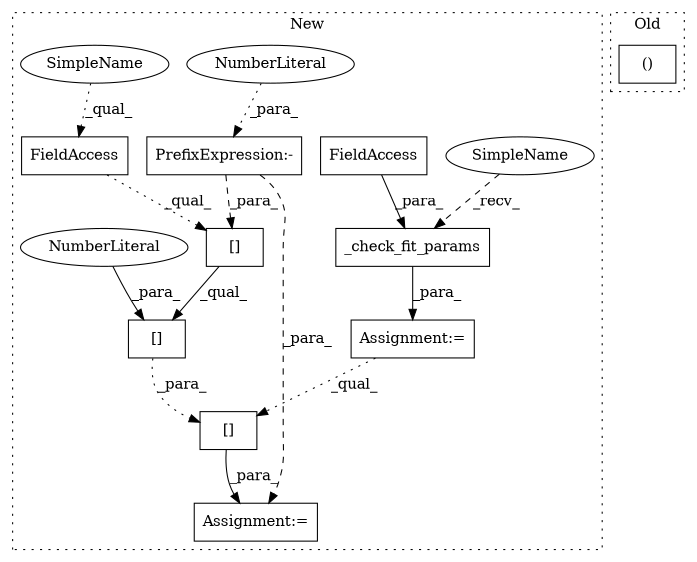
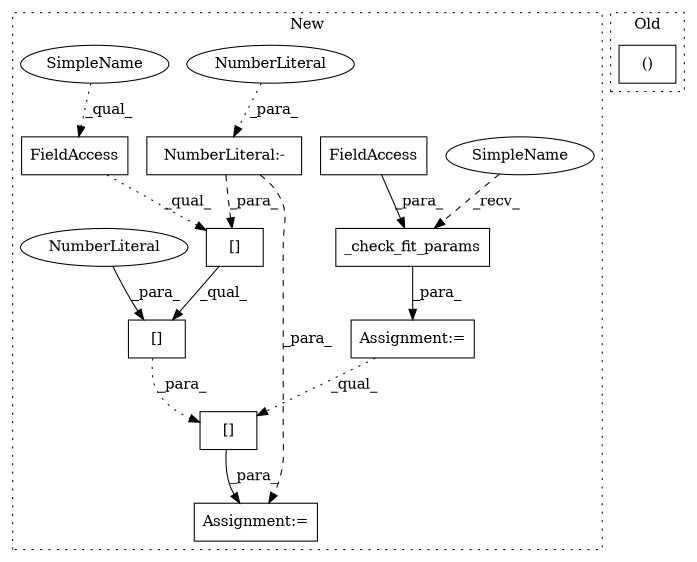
  digraph {
    node [a=2 l=1 s=7933 shape=box]
    edge [style=solid]
    n1 [a=32 l="18,1" label=_check_fit_params s="7820,7848"]
    n2 [l="17,1" label="[]" s="7916,7950"]
-   n3 [a=38 label="PrefixExpression:-" s=7944]
+   n3 [a=38 label="NumberLiteral:-" s=7944]
    n4 [l="11,1" label="[]" s="7933,7946"]
    n5 [a=34 label=NumberLiteral s=7945 shape=ellipse]
    n6 [l="15,1" label="[]" s="7933,7949"]
    n7 [a=34 label=NumberLiteral s=7948 shape=ellipse]
    n8 [a=22 l=10 label=FieldAccess]
    n9 [a=7 label="Assignment:=" s=7814]
    n10 [a=22 l=10 label=FieldAccess s=7838]
    n11 [a=7 label="Assignment:=" s=7915]
    n12 [a=42 l=4 label=SimpleName shape=ellipse]
    n13 [a=42 l=4 label=SimpleName s=7815 shape=ellipse]
    n14 [a=106 l=25 label="()" s=7560]
    subgraph cluster_1 {
      label=New
      style=dotted
      n1
      n2
      n3
      n4
      n5
      n6
      n7
      n8
      n9
      n10
      n11
      n12
      n13
    }
    subgraph cluster_2 {
      label=Old
      style=dotted
      n14
    }
    n1 -> n9 [label=_para_]
    n2 -> n11 [label=_para_]
    n3 -> n4 [label=_para_ style=dashed]
    n3 -> n11 [label=_para_ style=dashed]
    n4 -> n6 [label=_qual_]
    n5 -> n3 [label=_para_ style=dotted]
    n6 -> n2 [label=_para_ style=dotted]
    n7 -> n6 [label=_para_]
    n8 -> n4 [label=_qual_ style=dotted]
    n9 -> n2 [label=_qual_ style=dotted]
    n10 -> n1 [label=_para_]
    n12 -> n8 [label=_qual_ style=dotted]
    n13 -> n1 [label=_recv_ style=dashed]
  }
